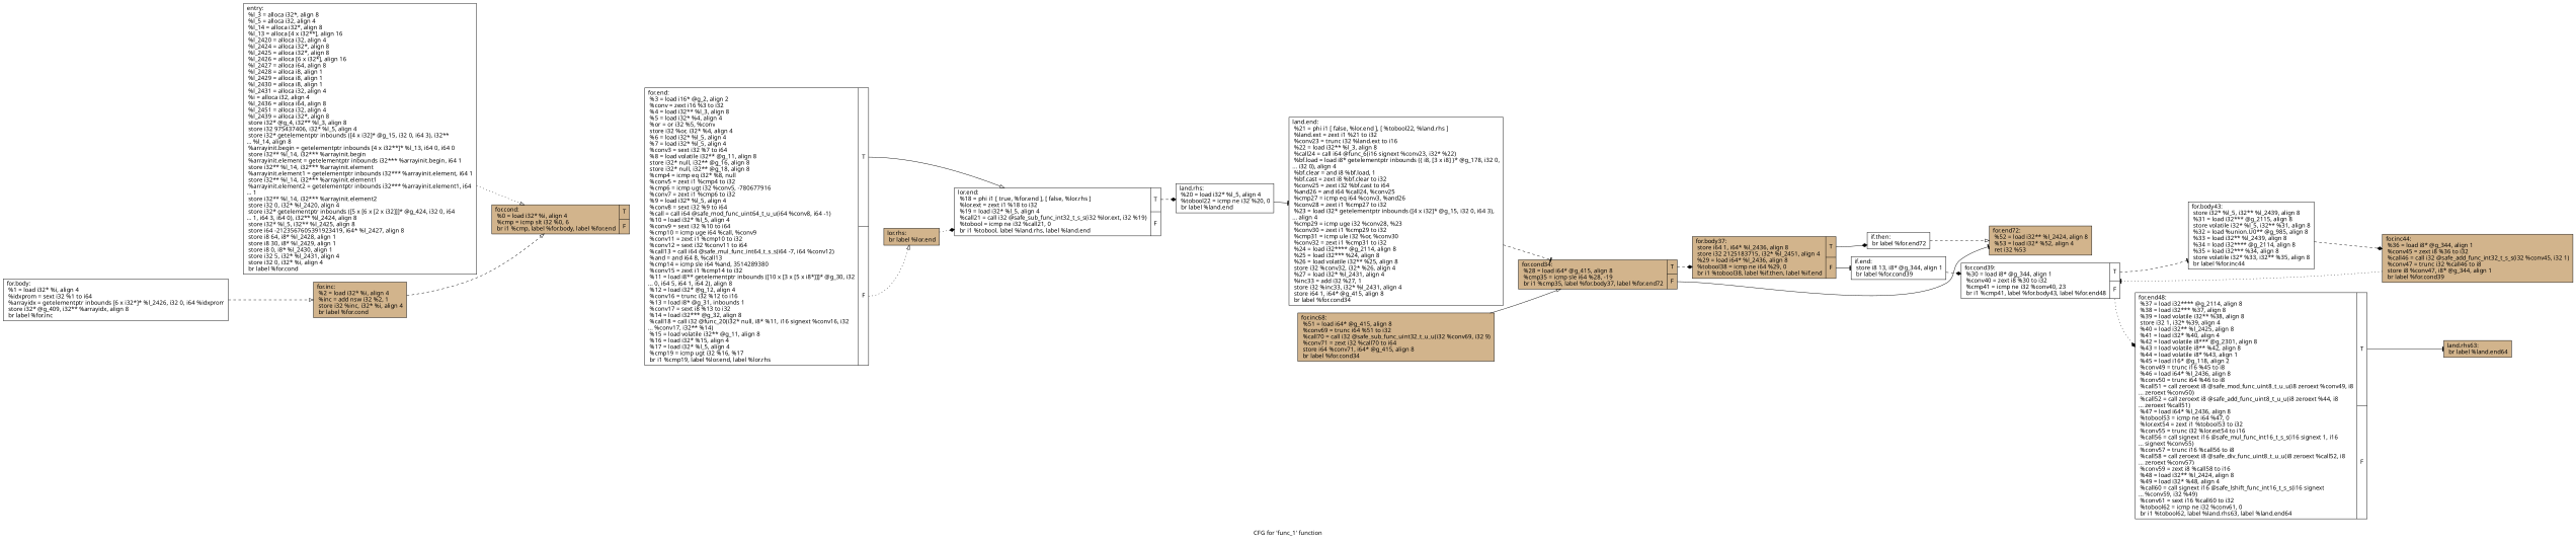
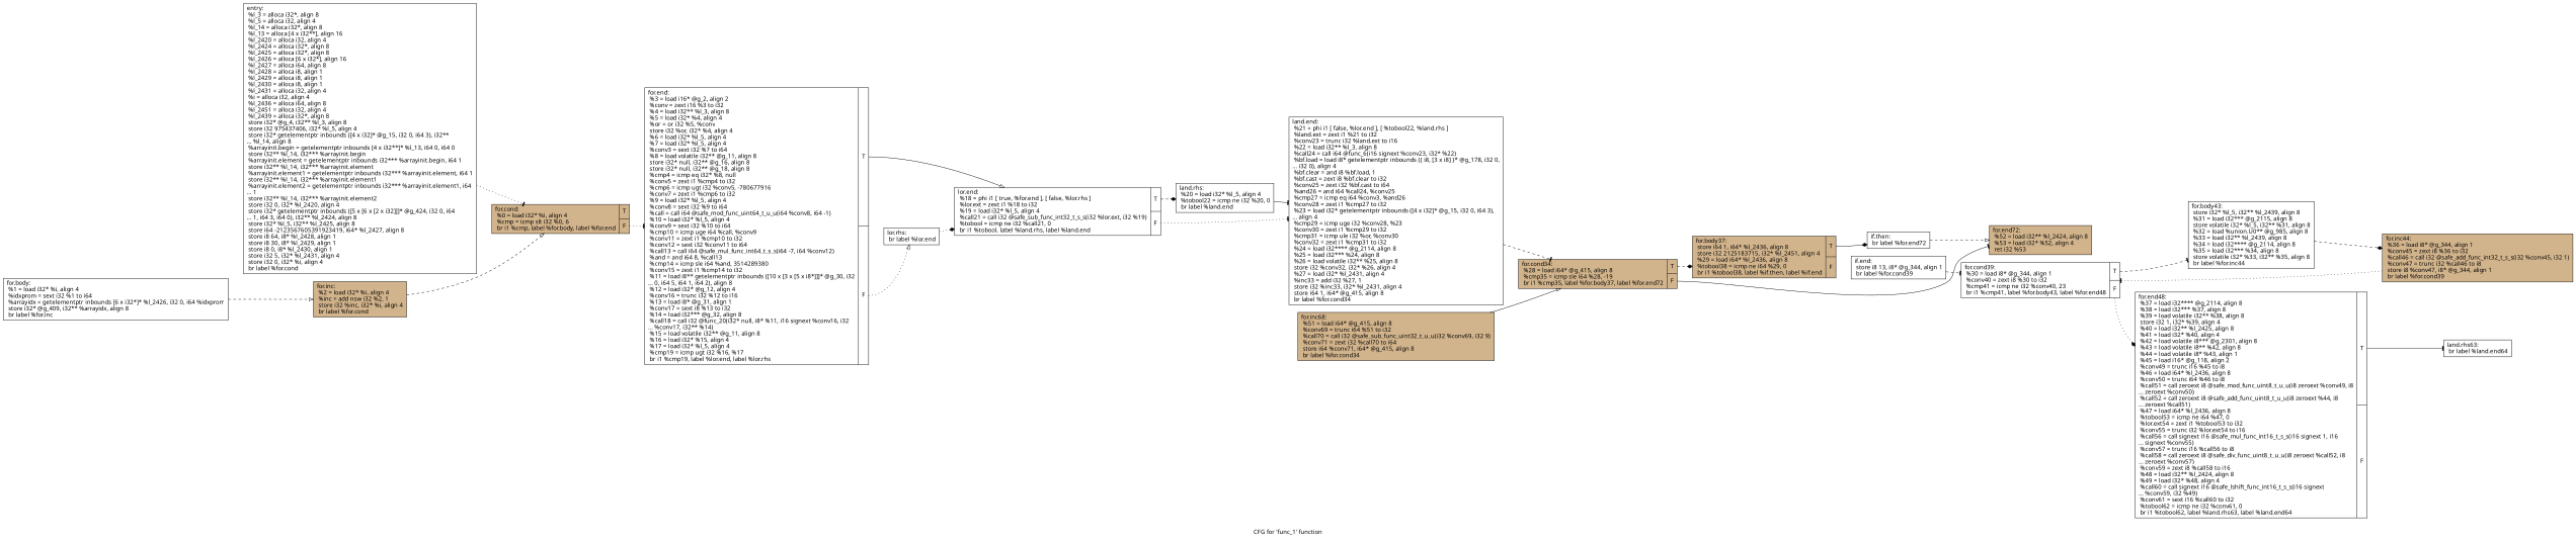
  digraph {
    fontname="Noto Sans"
    label="CFG for 'func_1' function"
    rankdir=LR
    node [fillcolor=white fontname="Noto Sans" shape=record style=filled]
    edge [arrowhead=tee fontname="Noto Sans" style=dashed]
    n1 [label="{entry:\l  %l_3 = alloca i32*, align 8\l  %l_5 = alloca i32, align 4\l  %l_14 = alloca i32*, align 8\l  %l_13 = alloca [4 x i32**], align 16\l  %l_2420 = alloca i32, align 4\l  %l_2424 = alloca i32*, align 8\l  %l_2425 = alloca i32*, align 8\l  %l_2426 = alloca [6 x i32*], align 16\l  %l_2427 = alloca i64, align 8\l  %l_2428 = alloca i8, align 1\l  %l_2429 = alloca i8, align 1\l  %l_2430 = alloca i8, align 1\l  %l_2431 = alloca i32, align 4\l  %i = alloca i32, align 4\l  %l_2436 = alloca i64, align 8\l  %l_2451 = alloca i32, align 4\l  %l_2439 = alloca i32*, align 8\l  store i32* @g_4, i32** %l_3, align 8\l  store i32 975437406, i32* %l_5, align 4\l  store i32* getelementptr inbounds ([4 x i32]* @g_15, i32 0, i64 3), i32**\l... %l_14, align 8\l  %arrayinit.begin = getelementptr inbounds [4 x i32**]* %l_13, i64 0, i64 0\l  store i32** %l_14, i32*** %arrayinit.begin\l  %arrayinit.element = getelementptr inbounds i32*** %arrayinit.begin, i64 1\l  store i32** %l_14, i32*** %arrayinit.element\l  %arrayinit.element1 = getelementptr inbounds i32*** %arrayinit.element, i64 1\l  store i32** %l_14, i32*** %arrayinit.element1\l  %arrayinit.element2 = getelementptr inbounds i32*** %arrayinit.element1, i64\l... 1\l  store i32** %l_14, i32*** %arrayinit.element2\l  store i32 0, i32* %l_2420, align 4\l  store i32* getelementptr inbounds ([5 x [6 x [2 x i32]]]* @g_424, i32 0, i64\l... 1, i64 3, i64 0), i32** %l_2424, align 8\l  store i32* %l_5, i32** %l_2425, align 8\l  store i64 -2123567605391923419, i64* %l_2427, align 8\l  store i8 64, i8* %l_2428, align 1\l  store i8 30, i8* %l_2429, align 1\l  store i8 0, i8* %l_2430, align 1\l  store i32 5, i32* %l_2431, align 4\l  store i32 0, i32* %i, align 4\l  br label %for.cond\l}"]
    n2 [fillcolor=tan label="{for.cond:                                         \l  %0 = load i32* %i, align 4\l  %cmp = icmp slt i32 %0, 6\l  br i1 %cmp, label %for.body, label %for.end\l|{<s0>T|<s1>F}}"]
-   n3 [label="{for.end:                                          \l  %3 = load i16* @g_2, align 2\l  %conv = zext i16 %3 to i32\l  %4 = load i32** %l_3, align 8\l  %5 = load i32* %4, align 4\l  %or = or i32 %5, %conv\l  store i32 %or, i32* %4, align 4\l  %6 = load i32* %l_5, align 4\l  %7 = load i32* %l_5, align 4\l  %conv3 = sext i32 %7 to i64\l  %8 = load volatile i32** @g_11, align 8\l  store i32* null, i32** @g_16, align 8\l  store i32* null, i32** @g_18, align 8\l  %cmp4 = icmp eq i32* %8, null\l  %conv5 = zext i1 %cmp4 to i32\l  %cmp6 = icmp ugt i32 %conv5, -780677916\l  %conv7 = zext i1 %cmp6 to i32\l  %9 = load i32* %l_5, align 4\l  %conv8 = sext i32 %9 to i64\l  %call = call i64 @safe_mod_func_uint64_t_u_u(i64 %conv8, i64 -1)\l  %10 = load i32* %l_5, align 4\l  %conv9 = sext i32 %10 to i64\l  %cmp10 = icmp uge i64 %call, %conv9\l  %conv11 = zext i1 %cmp10 to i32\l  %conv12 = sext i32 %conv11 to i64\l  %call13 = call i64 @safe_mul_func_int64_t_s_s(i64 -7, i64 %conv12)\l  %and = and i64 8, %call13\l  %cmp14 = icmp sle i64 %and, 3514289380\l  %conv15 = zext i1 %cmp14 to i32\l  %11 = load i8** getelementptr inbounds ([10 x [3 x [5 x i8*]]]* @g_30, i32\l... 0, i64 5, i64 1, i64 2), align 8\l  %12 = load i32* @g_12, align 4\l  %conv16 = trunc i32 %12 to i16\l  %13 = load i8* @g_31, inbounds 1\l  %conv17 = sext i8 %13 to i32\l  %14 = load i32*** @g_32, align 8\l  %call18 = call i32 @func_20(i32* null, i8* %11, i16 signext %conv16, i32\l... %conv17, i32** %14)\l  %15 = load volatile i32** @g_11, align 8\l  %16 = load i32* %15, align 4\l  %17 = load i32* %l_5, align 4\l  %cmp19 = icmp ugt i32 %16, %17\l  br i1 %cmp19, label %lor.end, label %lor.rhs\l|{<s0>T|<s1>F}}"]
+   n3 [label="{for.end:                                          \l  %3 = load i16* @g_2, align 2\l  %conv = zext i16 %3 to i32\l  %4 = load i32** %l_3, align 8\l  %5 = load i32* %4, align 4\l  %or = or i32 %5, %conv\l  store i32 %or, i32* %4, align 4\l  %6 = load i32* %l_5, align 4\l  %7 = load i32* %l_5, align 4\l  %conv3 = sext i32 %7 to i64\l  %8 = load volatile i32** @g_11, align 8\l  store i32* null, i32** @g_16, align 8\l  store i32* null, i32** @g_18, align 8\l  %cmp4 = icmp eq i32* %8, null\l  %conv5 = zext i1 %cmp4 to i32\l  %cmp6 = icmp ugt i32 %conv5, -780677916\l  %conv7 = zext i1 %cmp6 to i32\l  %9 = load i32* %l_5, align 4\l  %conv8 = sext i32 %9 to i64\l  %call = call i64 @safe_mod_func_uint64_t_u_u(i64 %conv8, i64 -1)\l  %10 = load i32* %l_5, align 4\l  %conv9 = sext i32 %10 to i64\l  %cmp10 = icmp uge i64 %call, %conv9\l  %conv11 = zext i1 %cmp10 to i32\l  %conv12 = sext i32 %conv11 to i64\l  %call13 = call i64 @safe_mul_func_int64_t_s_s(i64 -7, i64 %conv12)\l  %and = and i64 8, %call13\l  %cmp14 = icmp sle i64 %and, 3514289380\l  %conv15 = zext i1 %cmp14 to i32\l  %11 = load i8** getelementptr inbounds ([10 x [3 x [5 x i8*]]]* @g_30, i32\l... 0, i64 5, i64 1, i64 2), align 8\l  %12 = load i32* @g_12, align 4\l  %conv16 = trunc i32 %12 to i16\l  %13 = load i8* @g_31, align 1\l  %conv17 = sext i8 %13 to i32\l  %14 = load i32*** @g_32, align 8\l  %call18 = call i32 @func_20(i32* null, i8* %11, i16 signext %conv16, i32\l... %conv17, i32** %14)\l  %15 = load volatile i32** @g_11, align 8\l  %16 = load i32* %15, align 4\l  %17 = load i32* %l_5, align 4\l  %cmp19 = icmp ugt i32 %16, %17\l  br i1 %cmp19, label %lor.end, label %lor.rhs\l|{<s0>T|<s1>F}}"]
    n4 [label="{for.body:                                         \l  %1 = load i32* %i, align 4\l  %idxprom = sext i32 %1 to i64\l  %arrayidx = getelementptr inbounds [6 x i32*]* %l_2426, i32 0, i64 %idxprom\l  store i32* @g_409, i32** %arrayidx, align 8\l  br label %for.inc\l}"]
    n5 [fillcolor=tan label="{for.inc:                                          \l  %2 = load i32* %i, align 4\l  %inc = add nsw i32 %2, 1\l  store i32 %inc, i32* %i, align 4\l  br label %for.cond\l}"]
    n6 [label="{lor.end:                                          \l  %18 = phi i1 [ true, %for.end ], [ false, %lor.rhs ]\l  %lor.ext = zext i1 %18 to i32\l  %19 = load i32* %l_5, align 4\l  %call21 = call i32 @safe_sub_func_int32_t_s_s(i32 %lor.ext, i32 %19)\l  %tobool = icmp ne i32 %call21, 0\l  br i1 %tobool, label %land.rhs, label %land.end\l|{<s0>T|<s1>F}}"]
-   n7 [fillcolor=tan label="{lor.rhs:                                          \l  br label %lor.end\l}"]
+   n7 [label="{lor.rhs:                                          \l  br label %lor.end\l}"]
    n8 [label="{land.rhs:                                         \l  %20 = load i32* %l_5, align 4\l  %tobool22 = icmp ne i32 %20, 0\l  br label %land.end\l}"]
    n9 [label="{land.end:                                         \l  %21 = phi i1 [ false, %lor.end ], [ %tobool22, %land.rhs ]\l  %land.ext = zext i1 %21 to i32\l  %conv23 = trunc i32 %land.ext to i16\l  %22 = load i32** %l_3, align 8\l  %call24 = call i64 @func_6(i16 signext %conv23, i32* %22)\l  %bf.load = load i8* getelementptr inbounds (\{ i8, [3 x i8] \}* @g_178, i32 0,\l... i32 0), align 4\l  %bf.clear = and i8 %bf.load, 1\l  %bf.cast = zext i8 %bf.clear to i32\l  %conv25 = zext i32 %bf.cast to i64\l  %and26 = and i64 %call24, %conv25\l  %cmp27 = icmp eq i64 %conv3, %and26\l  %conv28 = zext i1 %cmp27 to i32\l  %23 = load i32* getelementptr inbounds ([4 x i32]* @g_15, i32 0, i64 3),\l... align 4\l  %cmp29 = icmp uge i32 %conv28, %23\l  %conv30 = zext i1 %cmp29 to i32\l  %cmp31 = icmp ule i32 %or, %conv30\l  %conv32 = zext i1 %cmp31 to i32\l  %24 = load i32**** @g_2114, align 8\l  %25 = load i32*** %24, align 8\l  %26 = load volatile i32** %25, align 8\l  store i32 %conv32, i32* %26, align 4\l  %27 = load i32* %l_2431, align 4\l  %inc33 = add i32 %27, 1\l  store i32 %inc33, i32* %l_2431, align 4\l  store i64 1, i64* @g_415, align 8\l  br label %for.cond34\l}"]
    n10 [fillcolor=tan label="{for.cond34:                                       \l  %28 = load i64* @g_415, align 8\l  %cmp35 = icmp sle i64 %28, -19\l  br i1 %cmp35, label %for.body37, label %for.end72\l|{<s0>T|<s1>F}}"]
    n11 [fillcolor=tan label="{for.body37:                                       \l  store i64 1, i64* %l_2436, align 8\l  store i32 2125183715, i32* %l_2451, align 4\l  %29 = load i64* %l_2436, align 8\l  %tobool38 = icmp ne i64 %29, 0\l  br i1 %tobool38, label %if.then, label %if.end\l|{<s0>T|<s1>F}}"]
    n12 [fillcolor=tan label="{for.end72:                                        \l  %52 = load i32** %l_2424, align 8\l  %53 = load i32* %52, align 4\l  ret i32 %53\l}"]
    n13 [label="{if.then:                                          \l  br label %for.end72\l}"]
    n14 [label="{if.end:                                           \l  store i8 13, i8* @g_344, align 1\l  br label %for.cond39\l}"]
    n15 [label="{for.cond39:                                       \l  %30 = load i8* @g_344, align 1\l  %conv40 = zext i8 %30 to i32\l  %cmp41 = icmp ne i32 %conv40, 23\l  br i1 %cmp41, label %for.body43, label %for.end48\l|{<s0>T|<s1>F}}"]
    n16 [label="{for.body43:                                       \l  store i32* %l_5, i32** %l_2439, align 8\l  %31 = load i32*** @g_2115, align 8\l  store volatile i32* %l_5, i32** %31, align 8\l  %32 = load %union.U0** @g_985, align 8\l  %33 = load i32** %l_2439, align 8\l  %34 = load i32**** @g_2114, align 8\l  %35 = load i32*** %34, align 8\l  store volatile i32* %33, i32** %35, align 8\l  br label %for.inc44\l}"]
    n17 [label="{for.end48:                                        \l  %37 = load i32**** @g_2114, align 8\l  %38 = load i32*** %37, align 8\l  %39 = load volatile i32** %38, align 8\l  store i32 1, i32* %39, align 4\l  %40 = load i32** %l_2425, align 8\l  %41 = load i32* %40, align 4\l  %42 = load volatile i8*** @g_2301, align 8\l  %43 = load volatile i8** %42, align 8\l  %44 = load volatile i8* %43, align 1\l  %45 = load i16* @g_118, align 2\l  %conv49 = trunc i16 %45 to i8\l  %46 = load i64* %l_2436, align 8\l  %conv50 = trunc i64 %46 to i8\l  %call51 = call zeroext i8 @safe_mod_func_uint8_t_u_u(i8 zeroext %conv49, i8\l... zeroext %conv50)\l  %call52 = call zeroext i8 @safe_add_func_uint8_t_u_u(i8 zeroext %44, i8\l... zeroext %call51)\l  %47 = load i64* %l_2436, align 8\l  %tobool53 = icmp ne i64 %47, 0\l  %lor.ext54 = zext i1 %tobool53 to i32\l  %conv55 = trunc i32 %lor.ext54 to i16\l  %call56 = call signext i16 @safe_mul_func_int16_t_s_s(i16 signext 1, i16\l... signext %conv55)\l  %conv57 = trunc i16 %call56 to i8\l  %call58 = call zeroext i8 @safe_div_func_uint8_t_u_u(i8 zeroext %call52, i8\l... zeroext %conv57)\l  %conv59 = zext i8 %call58 to i16\l  %48 = load i32** %l_2424, align 8\l  %49 = load i32* %48, align 4\l  %call60 = call signext i16 @safe_lshift_func_int16_t_s_s(i16 signext\l... %conv59, i32 %49)\l  %conv61 = sext i16 %call60 to i32\l  %tobool62 = icmp ne i32 %conv61, 0\l  br i1 %tobool62, label %land.rhs63, label %land.end64\l|{<s0>T|<s1>F}}"]
    n18 [fillcolor=tan label="{for.inc44:                                        \l  %36 = load i8* @g_344, align 1\l  %conv45 = zext i8 %36 to i32\l  %call46 = call i32 @safe_add_func_int32_t_s_s(i32 %conv45, i32 1)\l  %conv47 = trunc i32 %call46 to i8\l  store i8 %conv47, i8* @g_344, align 1\l  br label %for.cond39\l}"]
-   n19 [fillcolor=tan label="{land.rhs63:                                       \l  br label %land.end64\l}"]
+   n19 [label="{land.rhs63:                                       \l  br label %land.end64\l}"]
    n20 [fillcolor=tan label="{for.inc68:                                        \l  %51 = load i64* @g_415, align 8\l  %conv69 = trunc i64 %51 to i32\l  %call70 = call i32 @safe_sub_func_uint32_t_u_u(i32 %conv69, i32 9)\l  %conv71 = zext i32 %call70 to i64\l  store i64 %conv71, i64* @g_415, align 8\l  br label %for.cond34\l}"]
-   n1 -> n2 [arrowhead=onormal style=dotted]
+   n1 -> n2 [style=dotted]
+   n2 -> n3 [style=dotted tailport=s1]
    n3 -> n6 [arrowhead=onormal style=solid tailport=s0]
    n3 -> n7 [arrowhead=onormal style=dotted tailport=s1]
    n4 -> n5 [arrowhead=onormal]
    n5 -> n2 [arrowhead=onormal]
    n6 -> n8 [arrowhead=diamond tailport=s0]
+   n6 -> n9 [style=dotted tailport=s1]
    n7 -> n6 [arrowhead=diamond style=dotted]
    n8 -> n9 [style=solid]
    n9 -> n10
    n10 -> n11 [arrowhead=diamond tailport=s0]
    n10 -> n12 [style=solid tailport=s1]
    n11 -> n13 [arrowhead=diamond style=solid tailport=s0]
-   n11 -> n14 [style=solid tailport=s1]
    n13 -> n12 [arrowhead=onormal]
-   n14 -> n15 [arrowhead=diamond]
+   n14 -> n15
    n15 -> n16 [tailport=s0]
    n15 -> n17 [arrowhead=diamond style=dotted tailport=s1]
    n16 -> n18 [arrowhead=diamond]
    n17 -> n19 [style=solid tailport=s0]
    n18 -> n15 [style=dotted]
    n20 -> n10 [arrowhead=onormal style=solid]
  }
